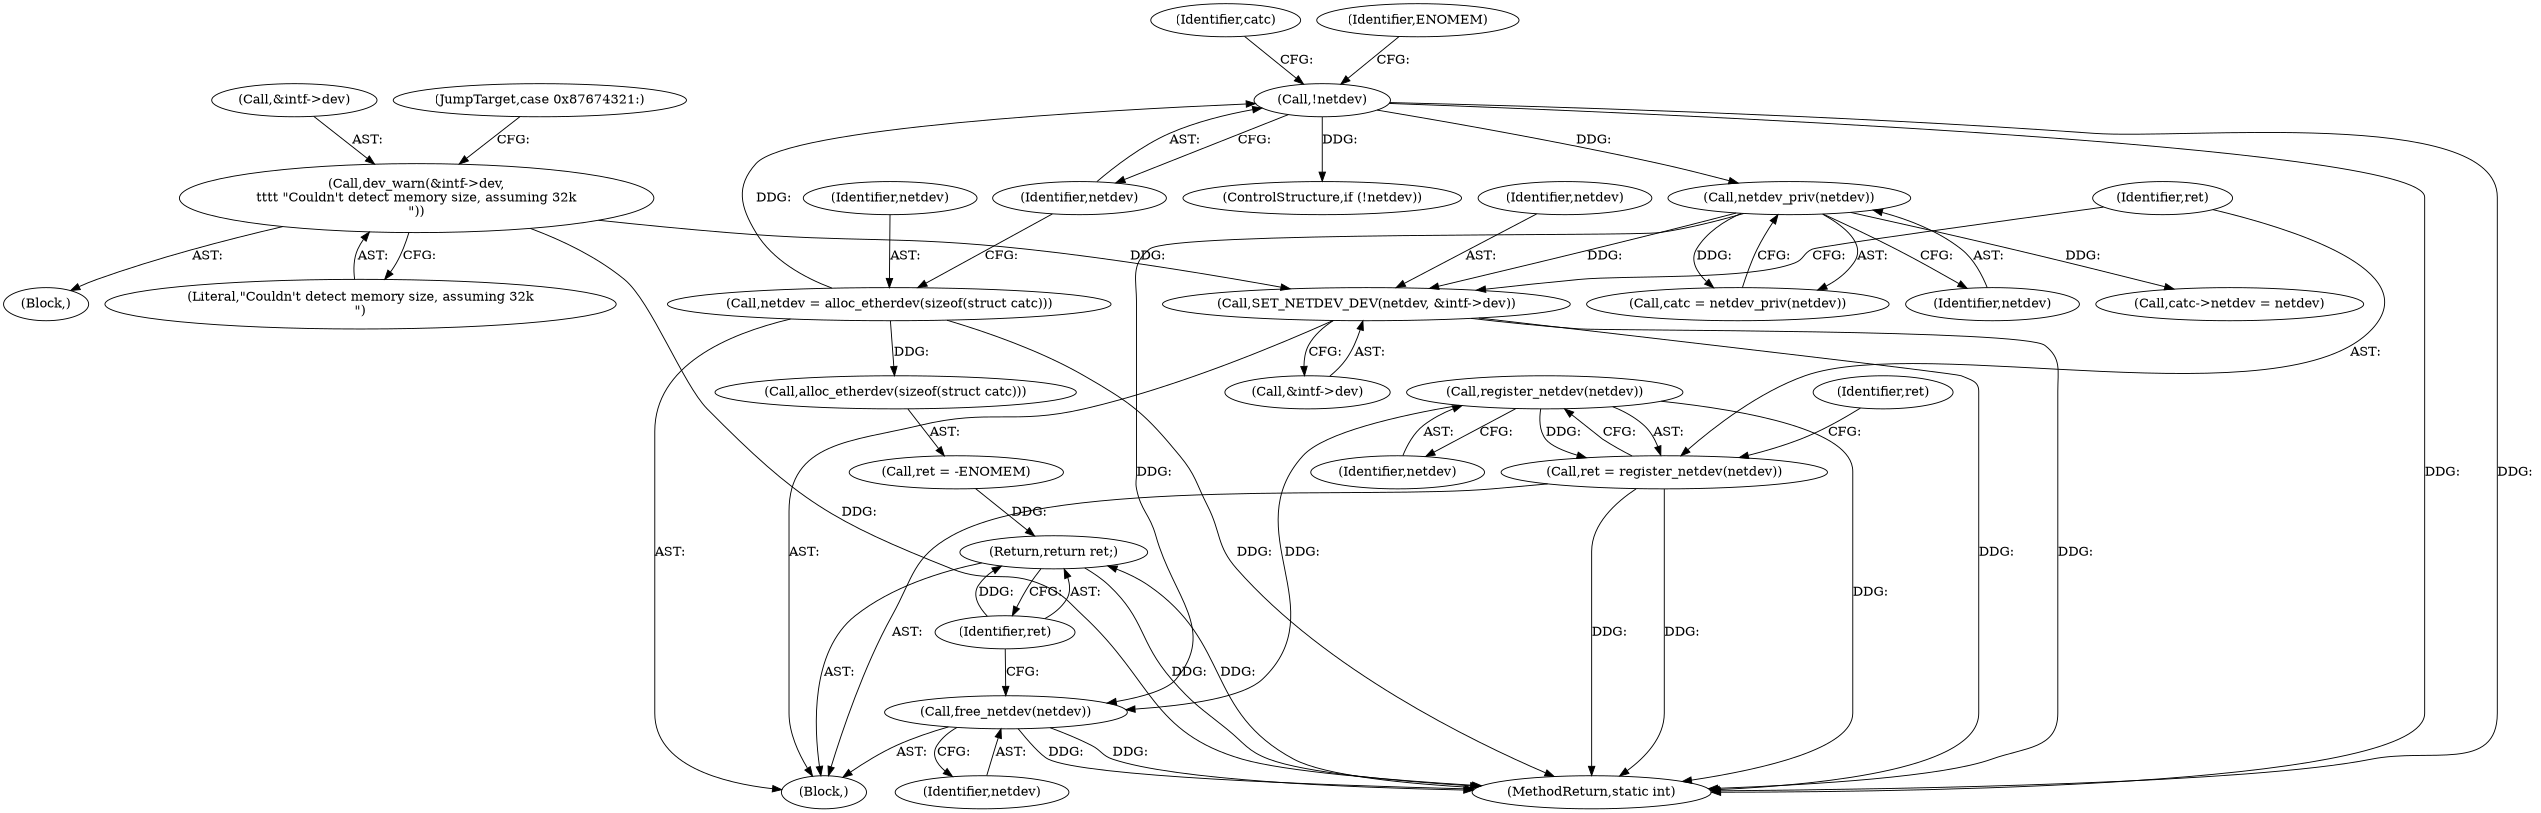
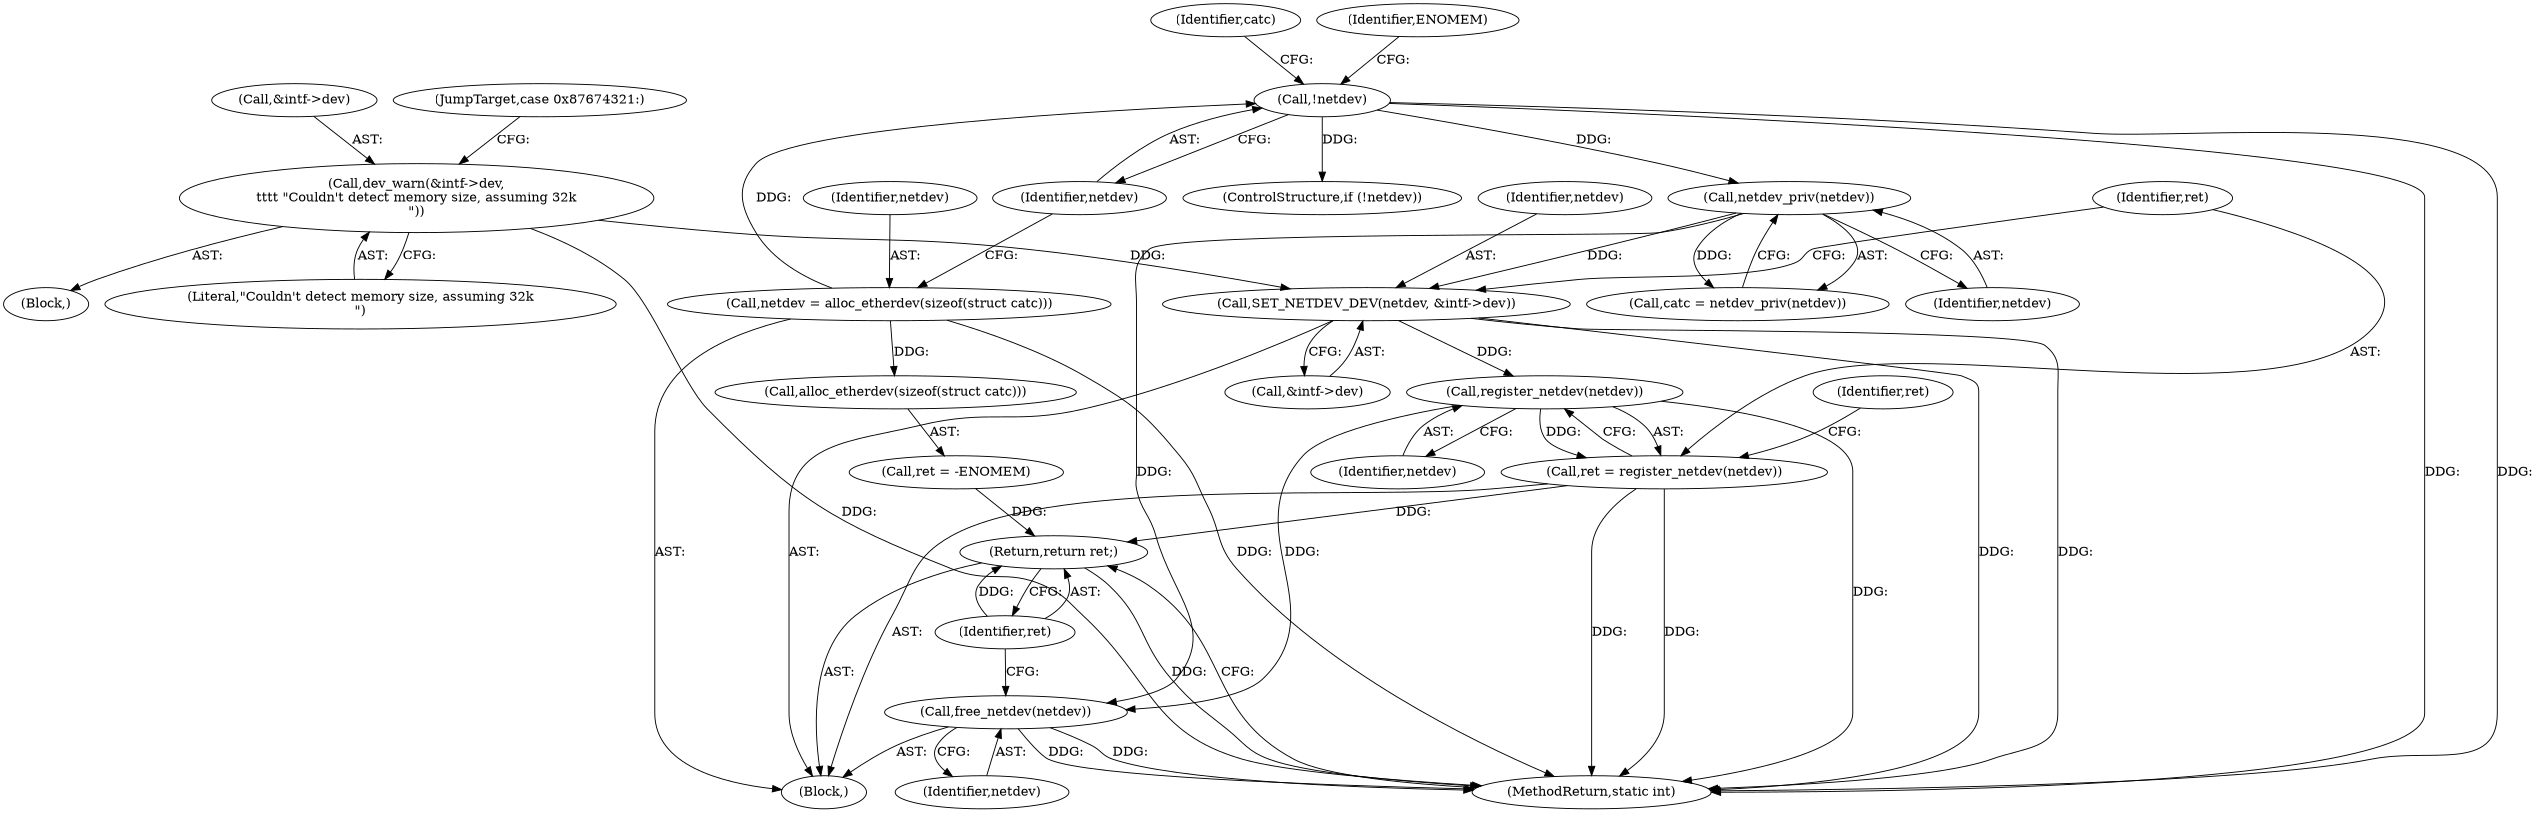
  digraph {
    n1 [label="(Call,register_netdev(netdev))"]
    n2 [label="(Call,ret = register_netdev(netdev))"]
    n3 [label="(Call,free_netdev(netdev))"]
    n4 [label="(Identifier,netdev)"]
    n5 [label="(MethodReturn,static int)"]
    n6 [label="(Block,)"]
    n7 [label="(Return,return ret;)"]
    n8 [label="(Identifier,netdev)"]
    n9 [label="(Call,SET_NETDEV_DEV(netdev, &intf->dev))"]
    n10 [label="(Call,&intf->dev)"]
    n11 [label="(Call,netdev_priv(netdev))"]
    n12 [label="(Identifier,netdev)"]
    n13 [label="(Call,catc = netdev_priv(netdev))"]
-   n14 [label="(Call,catc->netdev = netdev)"]
    n15 [label="(Call,!netdev)"]
    n16 [label="(ControlStructure,if (!netdev))"]
    n17 [label="(Identifier,netdev)"]
    n18 [label="(Call,netdev = alloc_etherdev(sizeof(struct catc)))"]
    n19 [label="(Call,alloc_etherdev(sizeof(struct catc)))"]
    n20 [label="(Call,ret = -ENOMEM)"]
    n21 [label="(Call,dev_warn(&intf->dev,\n\t\t\t\t \"Couldn't detect memory size, assuming 32k\n\"))"]
    n22 [label="(Block,)"]
    n23 [label="(Literal,\"Couldn't detect memory size, assuming 32k\n\")"]
    n24 [label="(Identifier,ret)"]
    n25 [label="(Identifier,netdev)"]
    n26 [label="(Identifier,netdev)"]
    n27 [label="(JumpTarget,case 0x87674321:)"]
    n28 [label="(Call,&intf->dev)"]
    n29 [label="(Identifier,ret)"]
    n30 [label="(Identifier,ret)"]
    n31 [label="(Identifier,catc)"]
    n32 [label="(Identifier,ENOMEM)"]
    n1 -> n2 [label="AST: "]
    n1 -> n2 [label="DDG: "]
    n1 -> n3 [label="DDG: "]
    n1 -> n4 [label="CFG: "]
    n1 -> n5 [label="DDG: "]
    n2 -> n1 [label="CFG: "]
    n2 -> n5 [label="DDG: "]
    n2 -> n5 [label="DDG: "]
    n2 -> n6 [label="AST: "]
+   n2 -> n7 [label="DDG: "]
    n3 -> n5 [label="DDG: "]
    n3 -> n5 [label="DDG: "]
    n3 -> n6 [label="AST: "]
    n3 -> n8 [label="CFG: "]
    n4 -> n1 [label="AST: "]
-   n5 -> n7 [label="DDG: "]
+   n5 -> n7 [label="CFG: "]
    n7 -> n5 [label="DDG: "]
    n7 -> n6 [label="AST: "]
    n7 -> n24 [label="CFG: "]
    n8 -> n3 [label="AST: "]
+   n9 -> n1 [label="DDG: "]
    n9 -> n5 [label="DDG: "]
    n9 -> n5 [label="DDG: "]
    n9 -> n6 [label="AST: "]
    n9 -> n10 [label="CFG: "]
    n10 -> n9 [label="AST: "]
    n11 -> n3 [label="DDG: "]
    n11 -> n9 [label="DDG: "]
    n11 -> n12 [label="CFG: "]
    n11 -> n13 [label="AST: "]
    n11 -> n13 [label="DDG: "]
-   n11 -> n14 [label="DDG: "]
    n12 -> n11 [label="AST: "]
    n13 -> n11 [label="CFG: "]
    n15 -> n5 [label="DDG: "]
    n15 -> n5 [label="DDG: "]
    n15 -> n11 [label="DDG: "]
    n15 -> n16 [label="DDG: "]
    n15 -> n17 [label="CFG: "]
    n17 -> n15 [label="AST: "]
    n17 -> n18 [label="CFG: "]
    n18 -> n5 [label="DDG: "]
    n18 -> n6 [label="AST: "]
    n18 -> n15 [label="DDG: "]
    n18 -> n19 [label="DDG: "]
    n19 -> n20 [label="AST: "]
    n20 -> n7 [label="DDG: "]
    n21 -> n5 [label="DDG: "]
    n21 -> n9 [label="DDG: "]
    n21 -> n22 [label="AST: "]
    n21 -> n23 [label="CFG: "]
    n23 -> n21 [label="AST: "]
    n24 -> n3 [label="CFG: "]
    n24 -> n7 [label="AST: "]
    n24 -> n7 [label="DDG: "]
    n25 -> n9 [label="AST: "]
    n26 -> n18 [label="AST: "]
    n27 -> n21 [label="CFG: "]
    n28 -> n21 [label="AST: "]
    n29 -> n2 [label="CFG: "]
    n30 -> n2 [label="AST: "]
    n30 -> n9 [label="CFG: "]
    n31 -> n15 [label="CFG: "]
    n32 -> n15 [label="CFG: "]
  }
